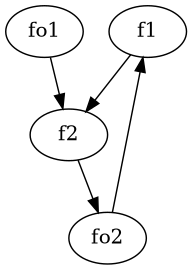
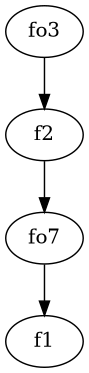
  strict digraph {
    edge [weight=2]
    f1
    f2
-   fo2
-   fo1
-   f1 -> f2
+   fo2 [label=fo7]
+   fo1 [label=fo3]
    f2 -> fo2
    fo2 -> f1
    fo1 -> f2
  }
